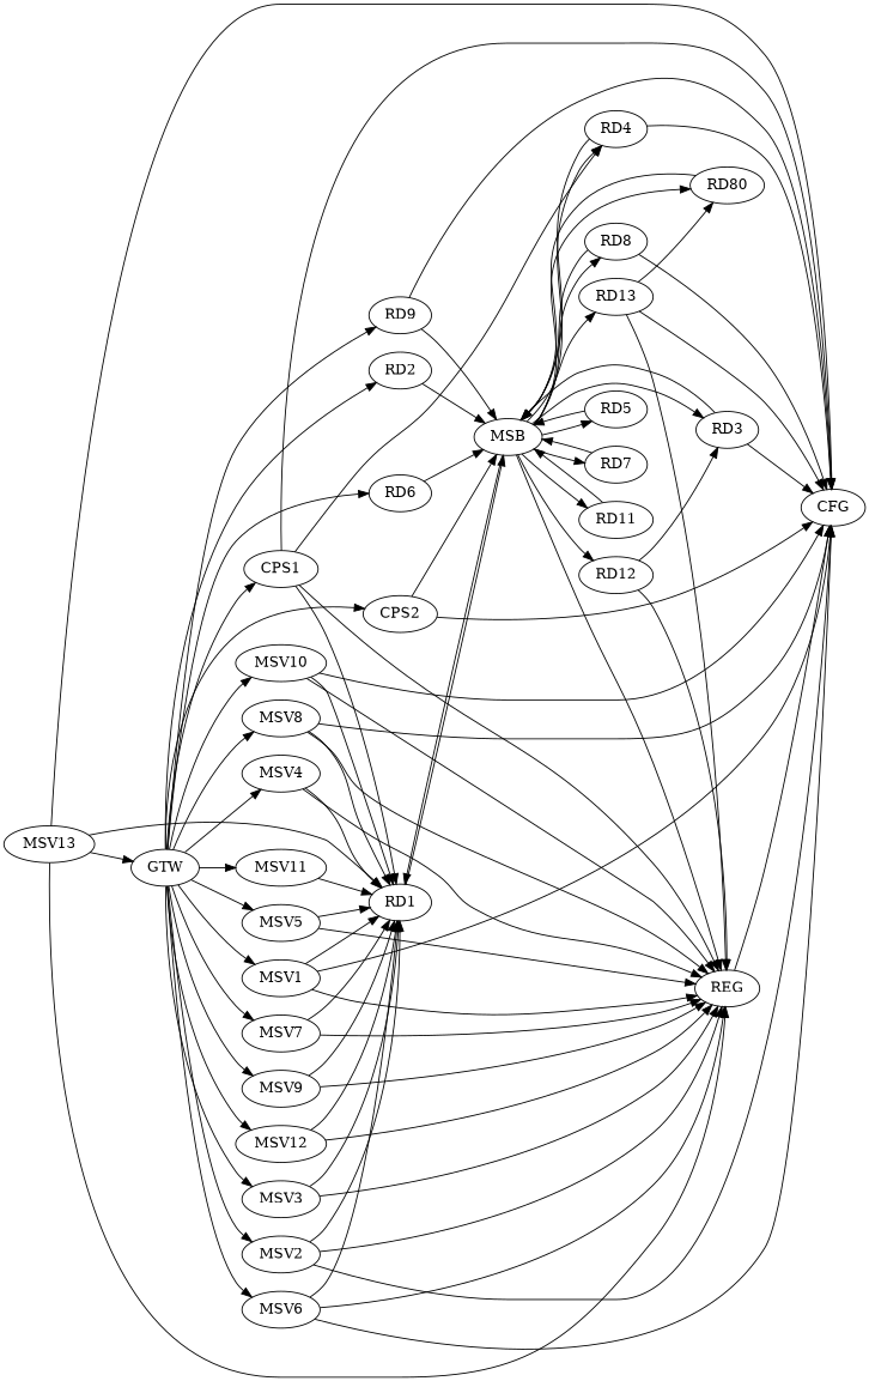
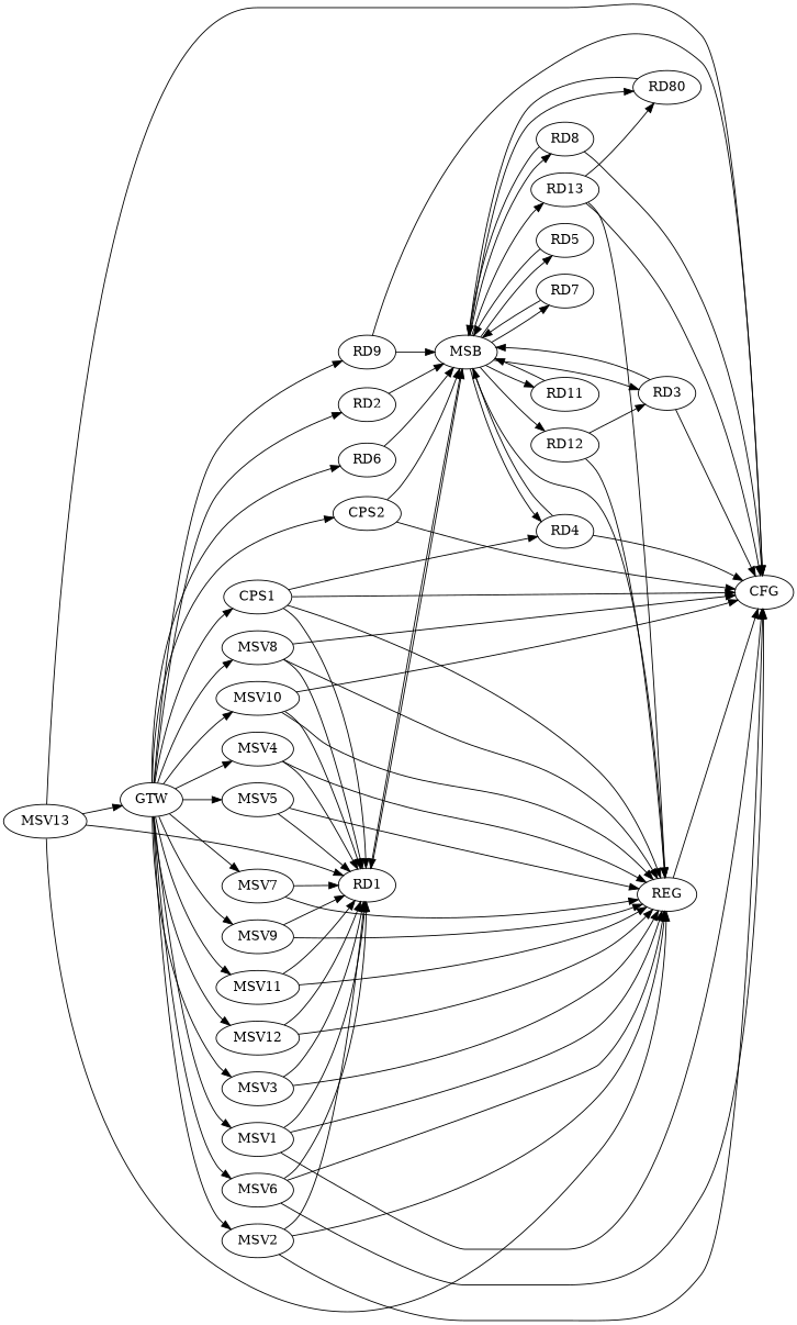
  strict digraph {
    rankdir=LR
    n1 [label=RD1]
    n2 [label=MSB]
    n3 [label=RD3]
    n4 [label=RD4]
    n5 [label=RD5]
    n6 [label=RD7]
    n7 [label=RD8]
    n8 [label=RD80]
    n9 [label=RD11]
    n10 [label=RD12]
    n11 [label=REG]
    n12 [label=RD13]
    n13 [label=RD2]
    n14 [label=CFG]
    n15 [label=RD6]
    n16 [label=RD9]
    n17 [label=CPS1]
    n18 [label=CPS2]
    n19 [label=GTW]
    n20 [label=MSV1]
    n21 [label=MSV2]
    n22 [label=MSV3]
    n23 [label=MSV4]
    n24 [label=MSV5]
    n25 [label=MSV6]
    n26 [label=MSV7]
    n27 [label=MSV8]
    n28 [label=MSV9]
    n29 [label=MSV10]
    n30 [label=MSV11]
    n31 [label=MSV12]
    n32 [label=MSV13]
    n1 -> n2
    n2 -> n1
    n2 -> n3
    n2 -> n4
    n2 -> n5
    n2 -> n6
    n2 -> n7
    n2 -> n8
    n2 -> n9
    n2 -> n10
    n2 -> n11
    n2 -> n12
    n3 -> n2
    n3 -> n14
    n4 -> n2
    n4 -> n14
    n5 -> n2
    n6 -> n2
    n7 -> n2
    n7 -> n14
    n8 -> n2
    n9 -> n2
    n10 -> n3
    n10 -> n11
    n11 -> n14
    n12 -> n8
    n12 -> n11
    n12 -> n14
    n13 -> n2
    n15 -> n2
    n16 -> n2
    n16 -> n14
    n17 -> n1
    n17 -> n4
    n17 -> n11
    n17 -> n14
    n18 -> n2
    n18 -> n14
    n19 -> n13
    n19 -> n15
    n19 -> n16
    n19 -> n17
    n19 -> n18
    n19 -> n20
    n19 -> n21
    n19 -> n22
    n19 -> n23
    n19 -> n24
    n19 -> n25
    n19 -> n26
    n19 -> n27
    n19 -> n28
    n19 -> n29
    n19 -> n30
    n19 -> n31
    n20 -> n1
    n20 -> n11
    n20 -> n14
    n21 -> n1
    n21 -> n11
    n21 -> n14
    n22 -> n1
    n22 -> n11
    n23 -> n1
    n23 -> n11
    n24 -> n1
    n24 -> n11
    n25 -> n1
    n25 -> n11
    n25 -> n14
    n26 -> n1
    n26 -> n11
    n27 -> n1
    n27 -> n11
    n27 -> n14
    n28 -> n1
    n28 -> n11
    n29 -> n1
    n29 -> n11
    n29 -> n14
    n30 -> n1
+   n30 -> n11
    n31 -> n1
    n31 -> n11
    n32 -> n1
    n32 -> n11
    n32 -> n14
    n32 -> n19
  }
